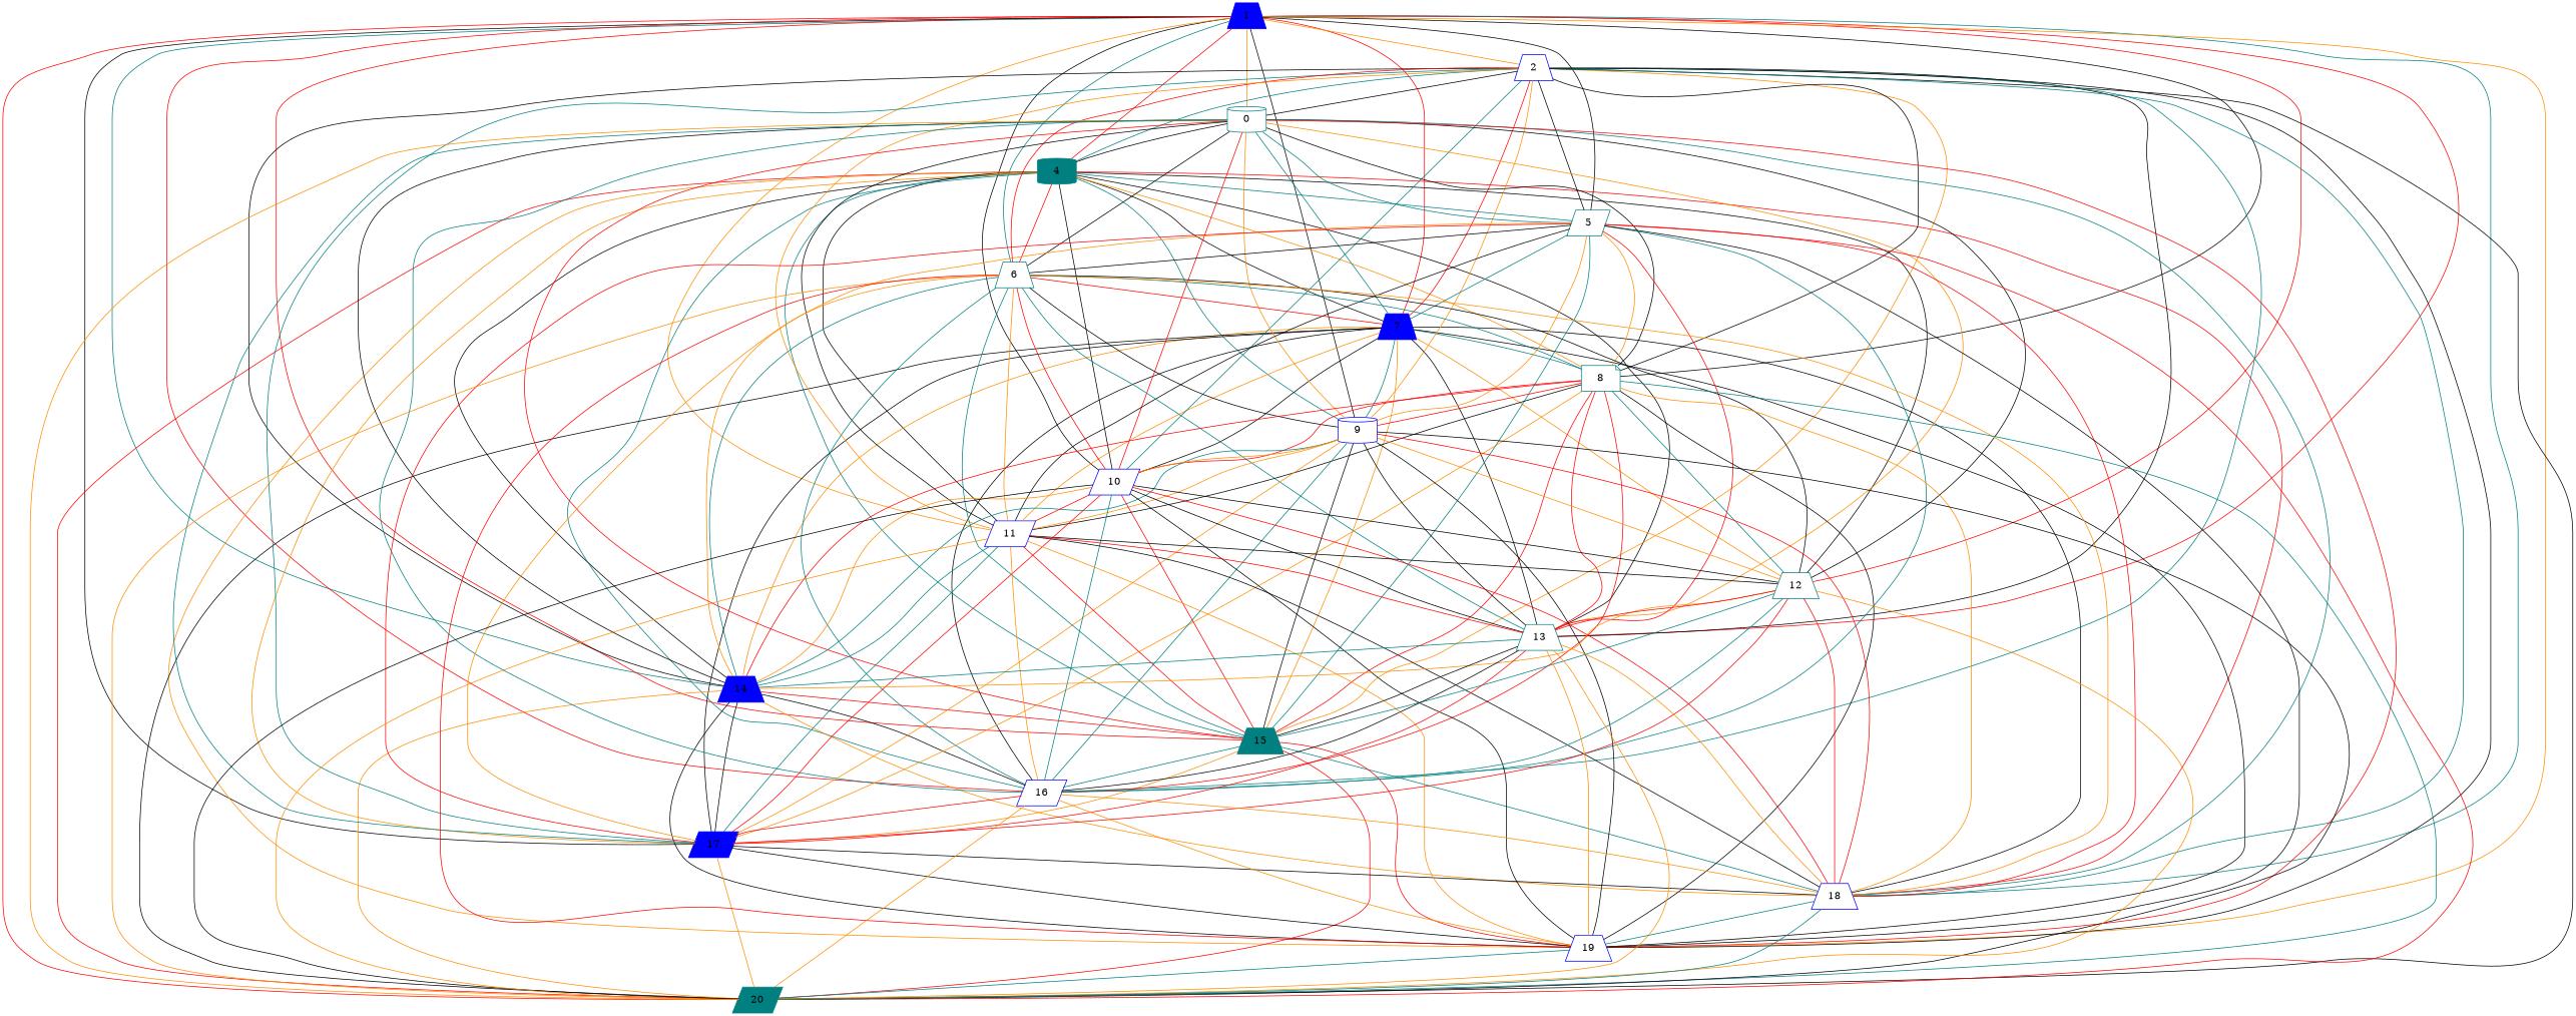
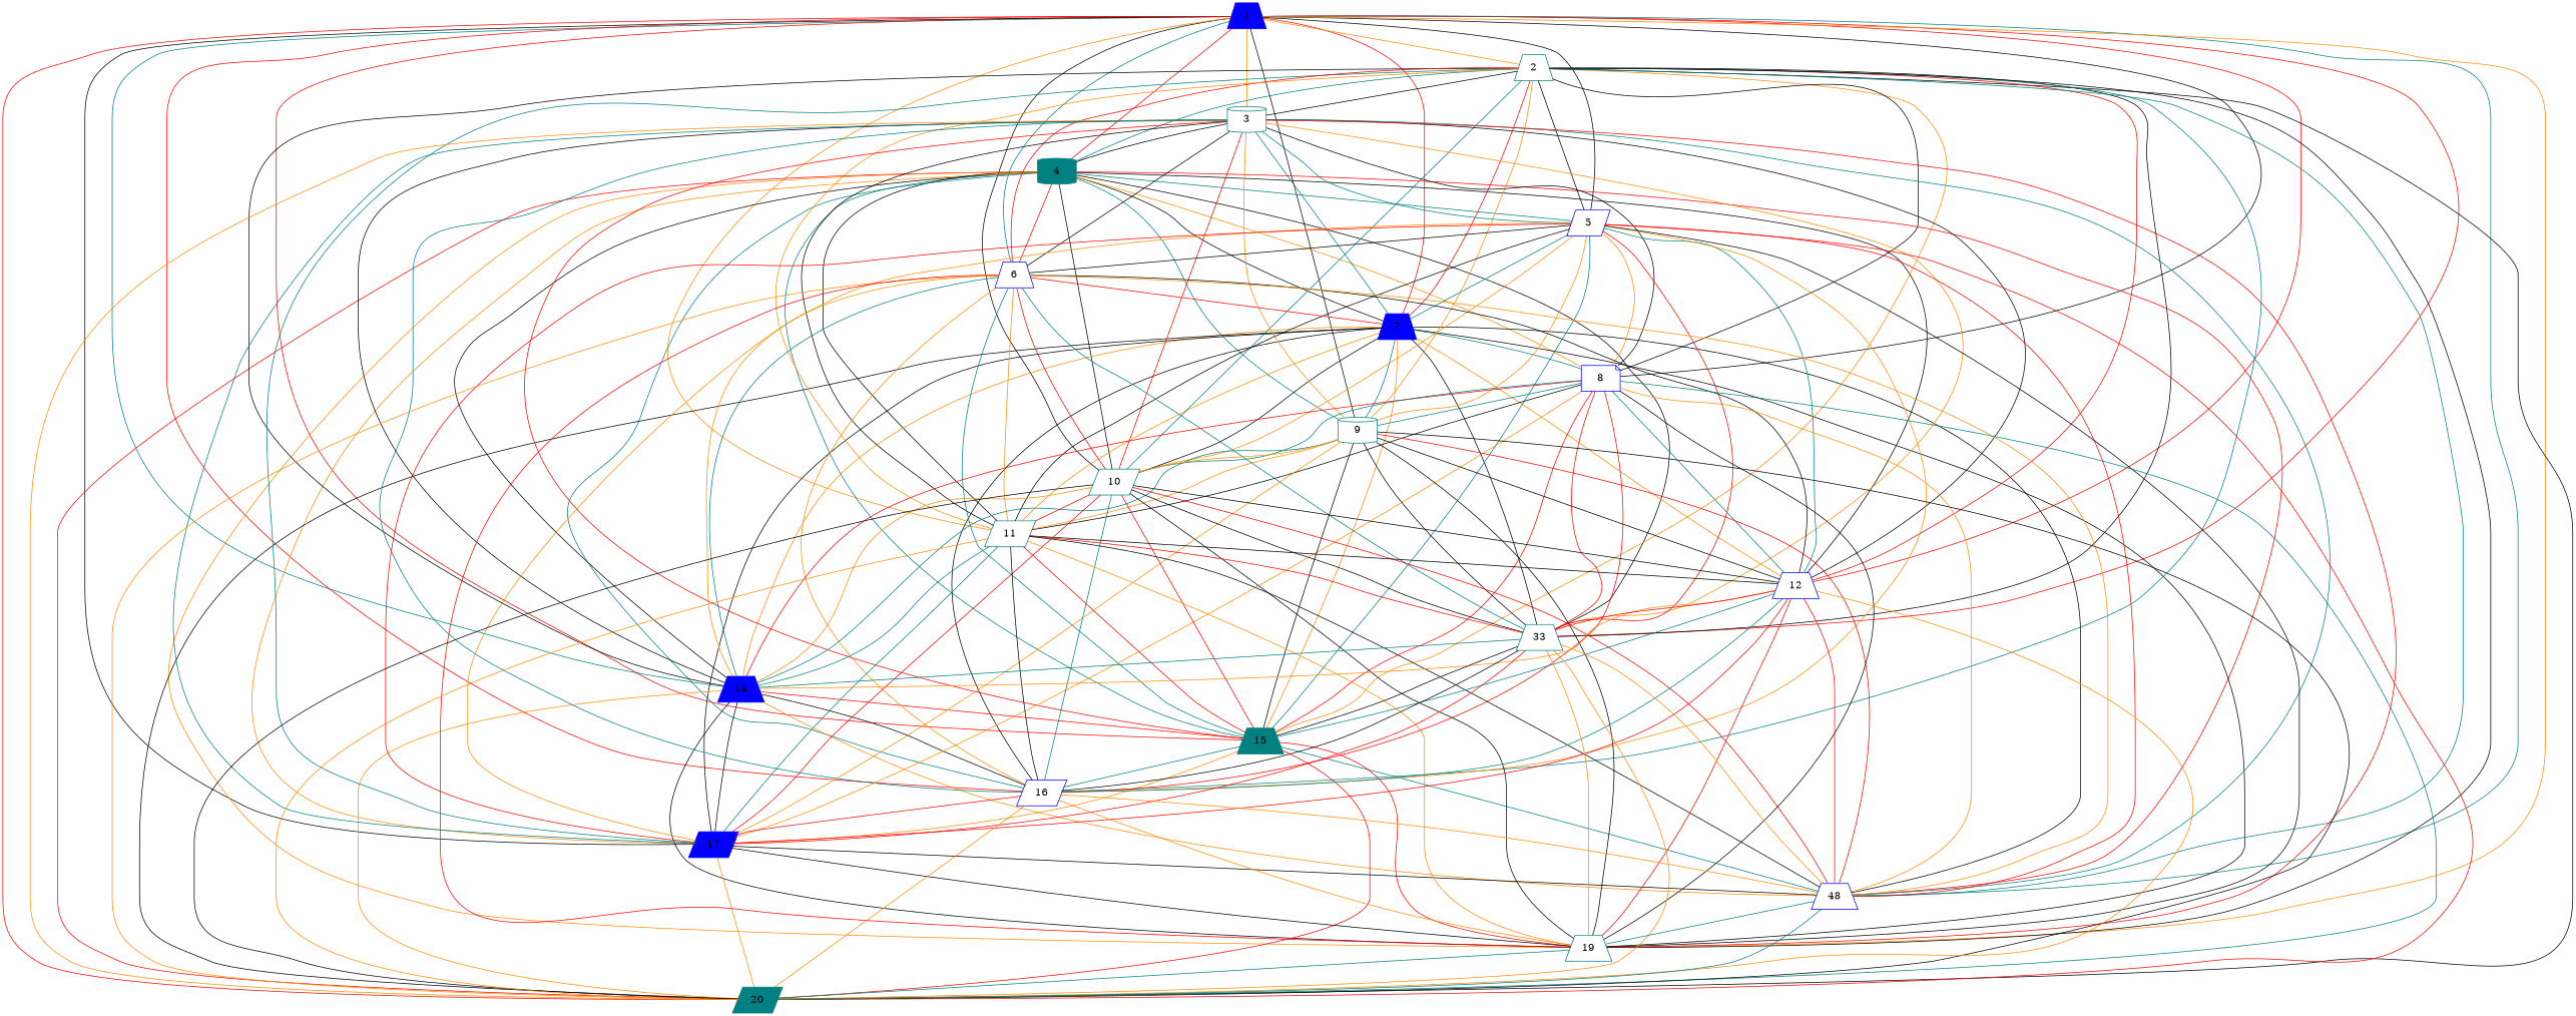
  graph {
    node [color=teal shape=trapezium]
    edge [color=black]
    1 [color=blue style=filled]
    4 [shape=cylinder style=filled]
    7 [color=blue style=filled]
    14 [color=blue style=filled]
    15 [style=filled]
    17 [color=blue shape=parallelogram style=filled]
    20 [shape=parallelogram style=filled]
-   2 [color=blue]
-   3 [shape=cylinder label=0]
-   5 [shape=parallelogram]
-   6
-   8 [shape=note]
-   9 [color=blue shape=cylinder]
-   10 [color=blue shape=parallelogram]
-   11 [color=blue shape=parallelogram]
-   12
-   13
+   2
+   3 [shape=cylinder]
+   5 [color=blue shape=parallelogram]
+   6 [color=blue]
+   8 [color=blue shape=note]
+   9 [shape=cylinder]
+   10 [shape=parallelogram]
+   11 [shape=parallelogram]
+   12 [color=blue]
+   13 [label=33]
    16 [color=blue shape=parallelogram]
-   18 [color=blue]
-   19 [color=blue]
+   18 [color=blue label=48]
+   19
    1 -- 4 [color=red]
    1 -- 7 [color=red]
    1 -- 14 [color=teal]
    1 -- 15 [color=red]
    1 -- 17
    1 -- 20 [color=red]
    1 -- 2 [color=darkorange]
    1 -- 3 [color=darkorange]
    1 -- 5
    1 -- 6 [color=teal]
    1 -- 8
    1 -- 9
    1 -- 10
    1 -- 11 [color=darkorange]
    1 -- 12 [color=red]
    1 -- 13 [color=red]
    1 -- 16 [color=red]
    1 -- 18 [color=teal]
    1 -- 19 [color=darkorange]
    4 -- 7
    4 -- 14
    4 -- 15 [color=teal]
    4 -- 17 [color=darkorange]
    4 -- 20 [color=red]
    4 -- 5 [color=teal]
    4 -- 6 [color=red]
    4 -- 8 [color=darkorange]
    4 -- 9 [color=teal]
    4 -- 10
    4 -- 11
    4 -- 12
    4 -- 13
    4 -- 16 [color=teal]
    4 -- 18 [color=red]
    4 -- 19 [color=darkorange]
    7 -- 14 [color=darkorange]
    7 -- 15 [color=darkorange]
    7 -- 17
    7 -- 20
    7 -- 8 [color=teal]
    7 -- 9 [color=teal]
    7 -- 10
    7 -- 11 [color=darkorange]
    7 -- 12 [color=darkorange]
    7 -- 13
    7 -- 16
    7 -- 18
    7 -- 19
    14 -- 15 [color=red]
    14 -- 17
    14 -- 20 [color=darkorange]
    14 -- 16
    14 -- 18 [color=darkorange]
    14 -- 19
    15 -- 17 [color=darkorange]
    15 -- 20 [color=red]
    15 -- 16 [color=teal]
    15 -- 18 [color=teal]
    15 -- 19 [color=red]
    17 -- 20 [color=darkorange]
    17 -- 18
    17 -- 19
    2 -- 4 [color=teal]
    2 -- 7 [color=red]
    2 -- 14
    2 -- 15 [color=darkorange]
    2 -- 17 [color=teal]
    2 -- 20
    2 -- 3
    2 -- 5
    2 -- 6 [color=red]
    2 -- 8
    2 -- 9 [color=darkorange]
    2 -- 10 [color=teal]
    2 -- 11 [color=darkorange]
+   2 -- 12 [color=red]
    2 -- 13
    2 -- 16 [color=teal]
    2 -- 18 [color=teal]
    2 -- 19
    3 -- 4
    3 -- 7 [color=teal]
    3 -- 14
    3 -- 15 [color=red]
    3 -- 17 [color=teal]
    3 -- 20 [color=darkorange]
    3 -- 5 [color=teal]
    3 -- 6
    3 -- 8
    3 -- 9 [color=darkorange]
    3 -- 10 [color=red]
    3 -- 11
    3 -- 12
    3 -- 13 [color=darkorange]
    3 -- 16 [color=teal]
    3 -- 18 [color=teal]
    3 -- 19 [color=red]
    5 -- 7 [color=teal]
    5 -- 14 [color=darkorange]
    5 -- 15 [color=teal]
    5 -- 17 [color=red]
    5 -- 20 [color=red]
    5 -- 6
    5 -- 8 [color=darkorange]
    5 -- 9 [color=darkorange]
+   5 -- 10 [color=darkorange]
    5 -- 11
+   5 -- 12 [color=teal]
    5 -- 13 [color=red]
-   5 -- 16 [color=teal]
+   5 -- 16 [color=darkorange]
    5 -- 18 [color=red]
    5 -- 19
    6 -- 7 [color=red]
    6 -- 14 [color=teal]
    6 -- 15 [color=teal]
    6 -- 17 [color=darkorange]
    6 -- 20 [color=darkorange]
-   6 -- 8 [color=teal]
-   6 -- 9
    6 -- 10 [color=red]
    6 -- 11 [color=darkorange]
    6 -- 12
    6 -- 13 [color=teal]
-   6 -- 16 [color=teal]
+   6 -- 16 [color=darkorange]
    6 -- 18 [color=darkorange]
    6 -- 19 [color=red]
    8 -- 14 [color=red]
    8 -- 15 [color=red]
    8 -- 17 [color=darkorange]
    8 -- 20 [color=teal]
-   8 -- 9 [color=red]
-   8 -- 10 [color=red]
+   8 -- 9 [color=teal]
+   8 -- 10 [color=teal]
    8 -- 11
    8 -- 12 [color=teal]
    8 -- 13 [color=red]
    8 -- 16 [color=red]
    8 -- 18 [color=darkorange]
    8 -- 19
    9 -- 14 [color=teal]
    9 -- 15
    9 -- 17 [color=darkorange]
    9 -- 20
    9 -- 10 [color=darkorange]
    9 -- 11 [color=darkorange]
-   9 -- 12 [color=darkorange]
+   9 -- 12
    9 -- 13
-   9 -- 16 [color=teal]
    9 -- 18 [color=red]
    9 -- 19
    10 -- 14 [color=darkorange]
    10 -- 15 [color=red]
    10 -- 17 [color=red]
    10 -- 20
    10 -- 11 [color=red]
    10 -- 12
    10 -- 13
    10 -- 16 [color=teal]
    10 -- 18 [color=red]
    10 -- 19
    11 -- 14 [color=teal]
    11 -- 15 [color=red]
    11 -- 17 [color=teal]
    11 -- 20 [color=darkorange]
    11 -- 12
    11 -- 13 [color=red]
-   11 -- 16 [color=darkorange]
+   11 -- 16
    11 -- 18
    11 -- 19 [color=darkorange]
    12 -- 14 [color=darkorange]
    12 -- 15 [color=teal]
    12 -- 17 [color=red]
    12 -- 20 [color=darkorange]
    12 -- 13 [color=red]
    12 -- 16 [color=teal]
    12 -- 18 [color=red]
+   12 -- 19 [color=red]
    13 -- 14 [color=teal]
    13 -- 15
    13 -- 17 [color=red]
    13 -- 20 [color=darkorange]
    13 -- 16
    13 -- 18 [color=darkorange]
    13 -- 19 [color=darkorange]
    16 -- 17 [color=red]
    16 -- 20 [color=darkorange]
    16 -- 18 [color=darkorange]
    16 -- 19 [color=darkorange]
    18 -- 20 [color=teal]
    18 -- 19 [color=teal]
    19 -- 20 [color=teal]
  }
